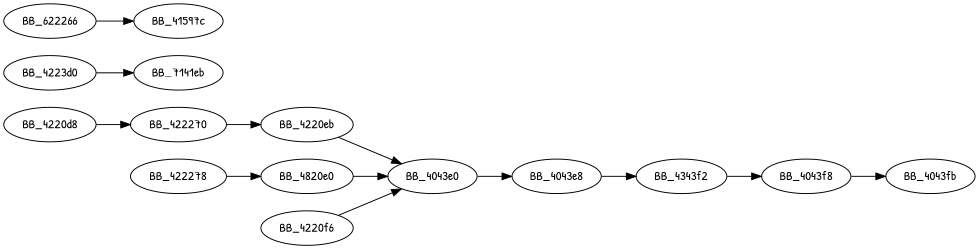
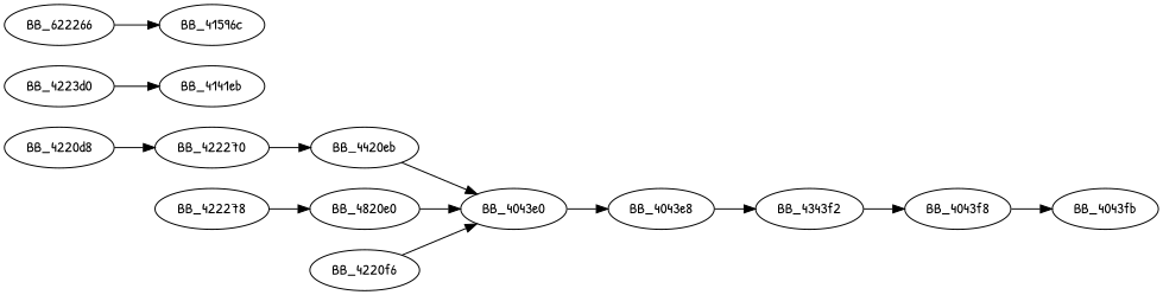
  digraph {
    fontname="Patrick Hand"
    rankdir=LR
    node [fontname="Patrick Hand"]
    edge [fontname="Patrick Hand"]
    BB_4043e0
    BB_4043e8
    n3 [label=BB_4343f2]
    BB_4043f8
    BB_4043fb
    n6 [label=BB_4223d0]
-   BB_4141eb [label=BB_7141eb]
+   BB_4141eb
    BB_4220d8
    BB_422270
-   BB_4220eb
+   BB_4220eb [label=BB_4420eb]
    n11 [label=BB_4820e0]
    BB_4220f6
    n13 [label=BB_622266]
-   BB_41596c [label=BB_41597c]
+   BB_41596c
    BB_422278
    BB_4043e0 -> BB_4043e8
    BB_4043e8 -> n3
    n3 -> BB_4043f8
    BB_4043f8 -> BB_4043fb
    n6 -> BB_4141eb
    BB_4220d8 -> BB_422270
    BB_422270 -> BB_4220eb
    BB_4220eb -> BB_4043e0
    n11 -> BB_4043e0
    BB_4220f6 -> BB_4043e0
    n13 -> BB_41596c
    BB_422278 -> n11
  }
